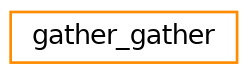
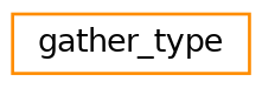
  digraph {
    rankdir=LR
-   n1 [color=darkorange fillcolor=white fontname=Helvetica fontsize=10 height=0.2 label=gather_gather shape=record style=filled width=0.4]
+   n1 [color=darkorange fillcolor=white fontname=Helvetica fontsize=10 height=0.2 label=gather_type shape=record style=filled width=0.4]
  }
